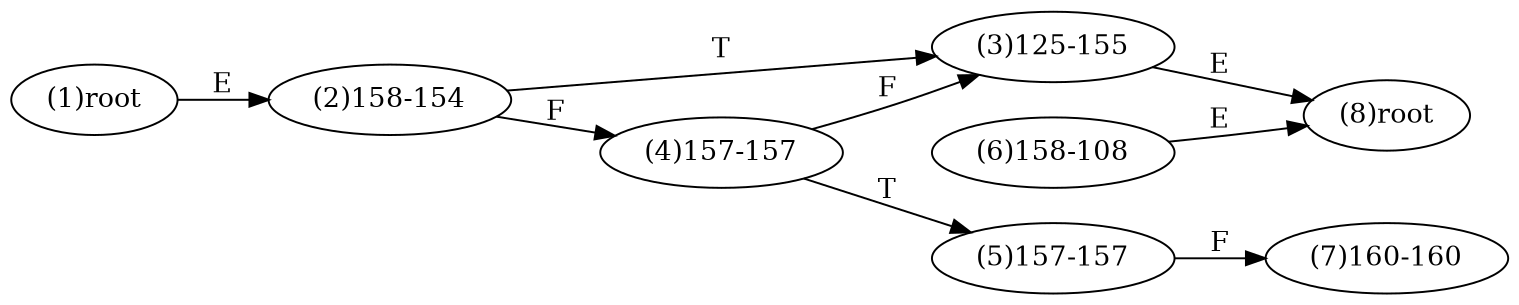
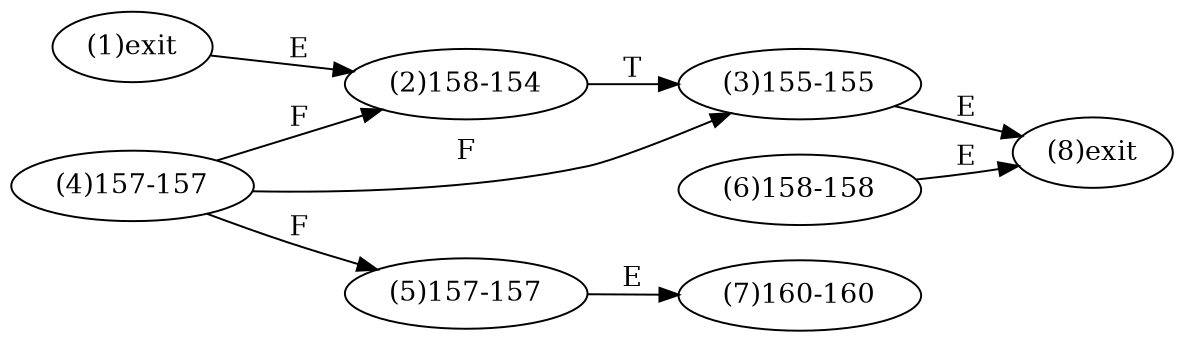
  digraph {
    rankdir=LR
-   n1 [label="(1)root"]
+   n1 [label="(1)exit"]
    n2 [label="(2)158-154"]
-   n3 [label="(3)125-155"]
+   n3 [label="(3)155-155"]
    n4 [label="(4)157-157"]
-   n5 [label="(8)root"]
+   n5 [label="(8)exit"]
    n6 [label="(5)157-157"]
    n7 [label="(7)160-160"]
-   n8 [label="(6)158-108"]
+   n8 [label="(6)158-158"]
    n1 -> n2 [label=E]
    n2 -> n3 [label=T]
-   n2 -> n4 [label=F]
+   n4 -> n2 [label=F]
    n3 -> n5 [label=E]
    n4 -> n3 [label=F]
-   n4 -> n6 [label=T]
-   n6 -> n7 [label=F]
+   n4 -> n6 [label=F]
+   n6 -> n7 [label=E]
    n8 -> n5 [label=E]
  }
